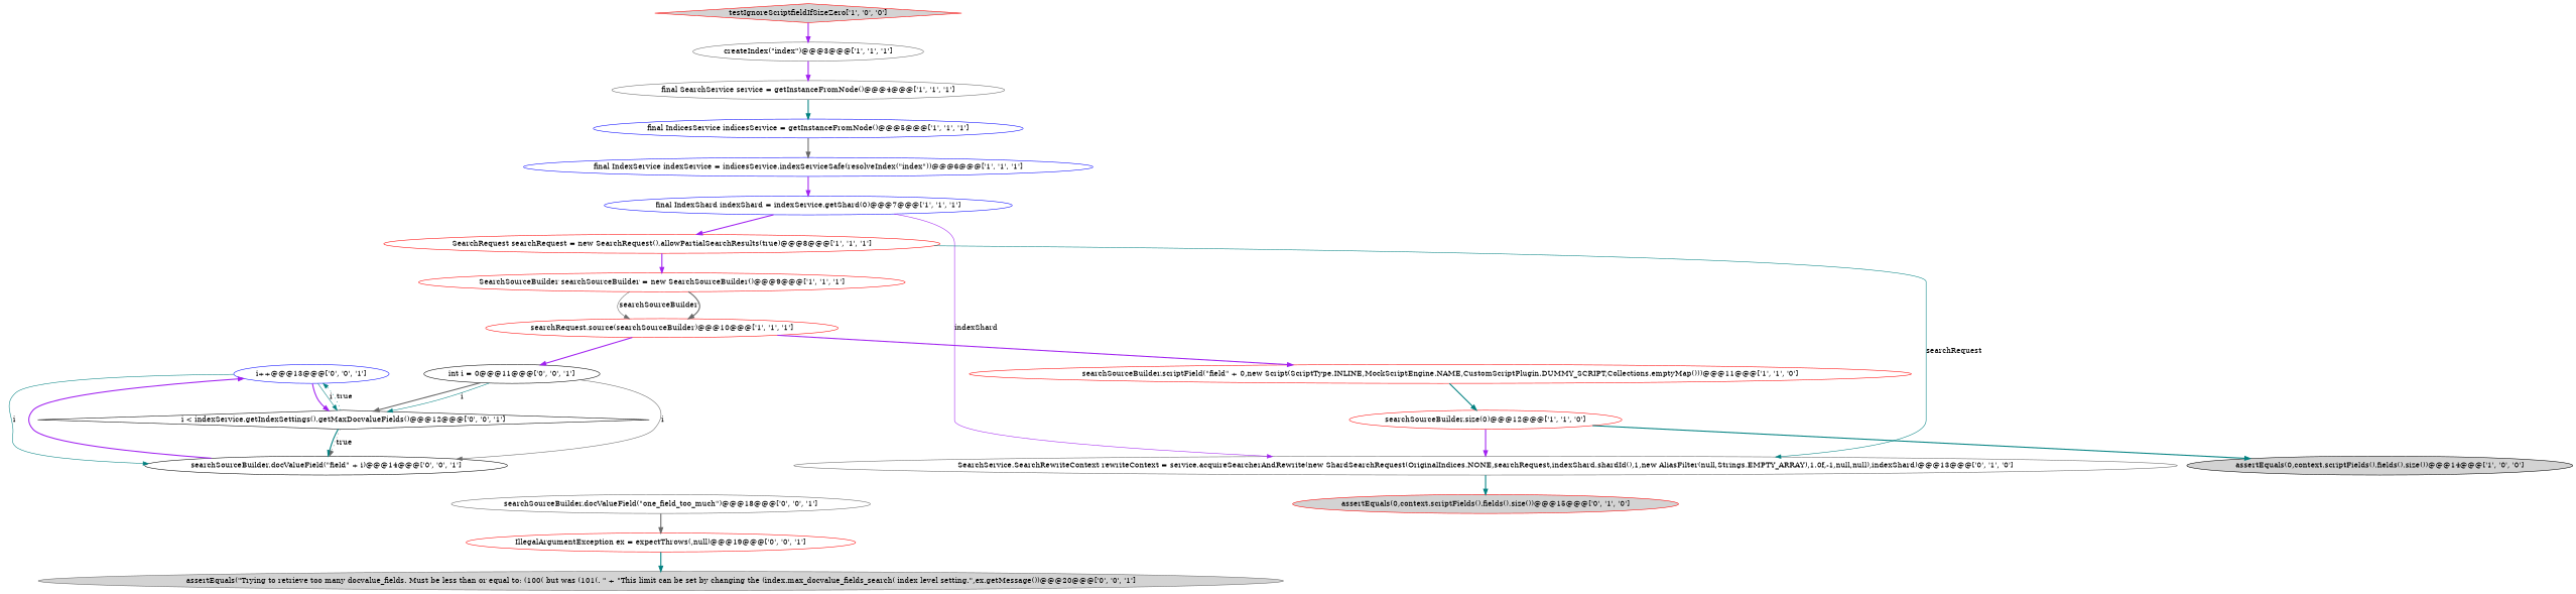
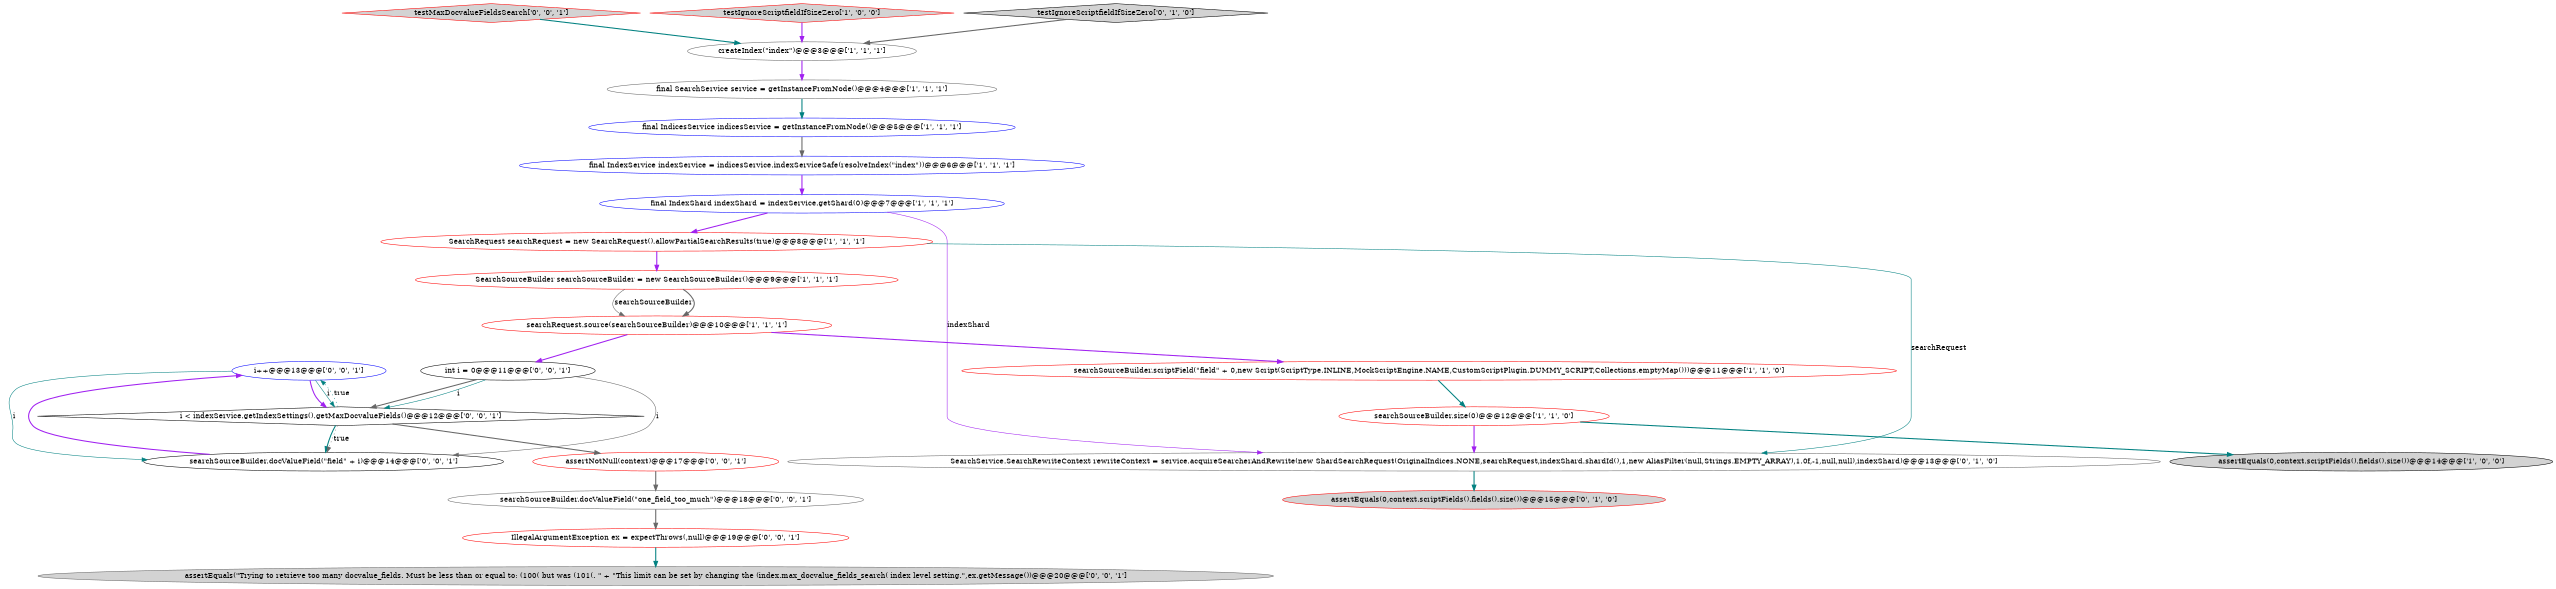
  digraph {
    node [color=red fillcolor=white shape=ellipse style=filled]
    edge [color=teal style=bold]
    n1 [color=blue label="i++@@@13@@@['0', '0', '1']"]
    n2 [color=black label="searchSourceBuilder.docValueField(\"field\" + i)@@@14@@@['0', '0', '1']"]
    n3 [color=black label="i < indexService.getIndexSettings().getMaxDocvalueFields()@@@12@@@['0', '0', '1']" shape=diamond]
+   n4 [label="assertNotNull(context)@@@17@@@['0', '0', '1']"]
    n5 [color=blue label="final IndicesService indicesService = getInstanceFromNode()@@@5@@@['1', '1', '1']"]
    n6 [color=blue label="final IndexService indexService = indicesService.indexServiceSafe(resolveIndex(\"index\"))@@@6@@@['1', '1', '1']"]
    n7 [color=blue label="final IndexShard indexShard = indexService.getShard(0)@@@7@@@['1', '1', '1']"]
    n8 [fillcolor=lightgray label="assertEquals(0,context.scriptFields().fields().size())@@@15@@@['0', '1', '0']"]
    n9 [label="SearchSourceBuilder searchSourceBuilder = new SearchSourceBuilder()@@@9@@@['1', '1', '1']"]
    n10 [label="searchRequest.source(searchSourceBuilder)@@@10@@@['1', '1', '1']"]
    n11 [label="searchSourceBuilder.scriptField(\"field\" + 0,new Script(ScriptType.INLINE,MockScriptEngine.NAME,CustomScriptPlugin.DUMMY_SCRIPT,Collections.emptyMap()))@@@11@@@['1', '1', '0']"]
    n12 [color=black label="int i = 0@@@11@@@['0', '0', '1']"]
    n13 [label="searchSourceBuilder.size(0)@@@12@@@['1', '1', '0']"]
    n14 [color=gray40 label="SearchService.SearchRewriteContext rewriteContext = service.acquireSearcherAndRewrite(new ShardSearchRequest(OriginalIndices.NONE,searchRequest,indexShard.shardId(),1,new AliasFilter(null,Strings.EMPTY_ARRAY),1.0f,-1,null,null),indexShard)@@@13@@@['0', '1', '0']"]
    n15 [color=black fillcolor=lightgray label="assertEquals(0,context.scriptFields().fields().size())@@@14@@@['1', '0', '0']"]
    n16 [label="SearchRequest searchRequest = new SearchRequest().allowPartialSearchResults(true)@@@8@@@['1', '1', '1']"]
    n17 [color=gray40 label="createIndex(\"index\")@@@3@@@['1', '1', '1']"]
    n18 [color=gray40 label="final SearchService service = getInstanceFromNode()@@@4@@@['1', '1', '1']"]
+   n19 [fillcolor=lightgray label="testMaxDocvalueFieldsSearch['0', '0', '1']" shape=diamond]
    n20 [color=gray40 label="searchSourceBuilder.docValueField(\"one_field_too_much\")@@@18@@@['0', '0', '1']"]
    n21 [label="IllegalArgumentException ex = expectThrows(,null)@@@19@@@['0', '0', '1']"]
    n22 [color=gray40 fillcolor=lightgray label="assertEquals(\"Trying to retrieve too many docvalue_fields. Must be less than or equal to: (100( but was (101(. \" + \"This limit can be set by changing the (index.max_docvalue_fields_search( index level setting.\",ex.getMessage())@@@20@@@['0', '0', '1']"]
    n23 [fillcolor=lightgray label="testIgnoreScriptfieldIfSizeZero['1', '0', '0']" shape=diamond]
+   n24 [color=black fillcolor=lightgray label="testIgnoreScriptfieldIfSizeZero['0', '1', '0']" shape=diamond]
    n1 -> n2 [label=i style=solid]
    n1 -> n3 [color=purple]
    n1 -> n3 [label=i style=solid]
    n2 -> n1 [color=purple]
    n3 -> n1 [label=true style=dotted]
    n3 -> n2
    n3 -> n2 [color=gray40 label=true style=dotted]
+   n3 -> n4 [color=gray40]
+   n4 -> n20 [color=gray40]
    n5 -> n6 [color=gray40]
    n6 -> n7 [color=purple]
    n7 -> n14 [color=purple label=indexShard style=solid]
    n7 -> n16 [color=purple]
    n9 -> n10 [color=gray40 label=searchSourceBuilder style=solid]
    n9 -> n10 [color=gray40]
    n10 -> n11 [color=purple]
    n10 -> n12 [color=purple]
    n11 -> n13
    n12 -> n2 [color=gray40 label=i style=solid]
    n12 -> n3 [color=gray40]
    n12 -> n3 [label=i style=solid]
    n13 -> n14 [color=purple]
    n13 -> n15
    n14 -> n8
    n16 -> n9 [color=purple]
    n16 -> n14 [label=searchRequest style=solid]
    n17 -> n18 [color=purple]
    n18 -> n5
+   n19 -> n17
    n20 -> n21 [color=gray40]
    n21 -> n22
    n23 -> n17 [color=purple]
+   n24 -> n17 [color=gray40]
  }
